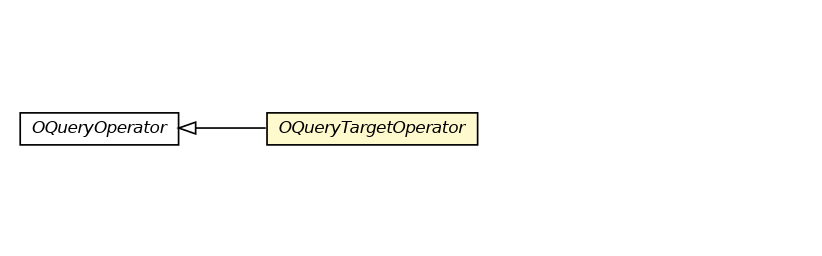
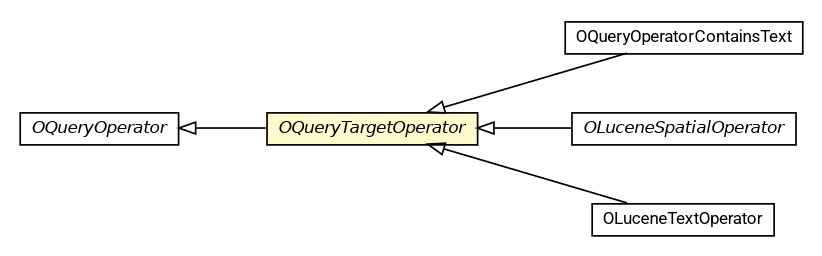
  digraph {
    fontname=Roboto
    nodesep=0.25
    rankdir=LR
    ranksep=0.5
    node [fontcolor=black fontname=Roboto fontsize=10.0 shape=plaintext]
    edge [arrowtail=empty dir=back fontname=Roboto fontsize=10 headport=p labelfontname=Helvetica labelfontsize=10 tailport=p]
    n1 [label=<<table title="com.orientechnologies.orient.core.sql.operator.OQueryOperator" border="0" cellborder="1" cellspacing="0" cellpadding="2" port="p" href="./OQueryOperator.html"> 		<tr><td><table border="0" cellspacing="0" cellpadding="1"> <tr><td align="center" balign="center"><font face="Helvetica-Oblique"> OQueryOperator </font></td></tr> 		</table></td></tr> 		</table>>]
    n2 [label=<<table title="com.orientechnologies.orient.core.sql.operator.OQueryTargetOperator" border="0" cellborder="1" cellspacing="0" cellpadding="2" port="p" bgcolor="lemonChiffon" href="./OQueryTargetOperator.html"> 		<tr><td><table border="0" cellspacing="0" cellpadding="1"> <tr><td align="center" balign="center"><font face="Helvetica-Oblique"> OQueryTargetOperator </font></td></tr> 		</table></td></tr> 		</table>>]
+   n3 [label=<<table title="com.orientechnologies.orient.core.sql.operator.OQueryOperatorContainsText" border="0" cellborder="1" cellspacing="0" cellpadding="2" port="p" href="./OQueryOperatorContainsText.html"> 		<tr><td><table border="0" cellspacing="0" cellpadding="1"> <tr><td align="center" balign="center"> OQueryOperatorContainsText </td></tr> 		</table></td></tr> 		</table>>]
+   n4 [label=<<table title="com.orientechnologies.spatial.operator.OLuceneSpatialOperator" border="0" cellborder="1" cellspacing="0" cellpadding="2" port="p" href="../../../../spatial/operator/OLuceneSpatialOperator.html"> 		<tr><td><table border="0" cellspacing="0" cellpadding="1"> <tr><td align="center" balign="center"><font face="Helvetica-Oblique"> OLuceneSpatialOperator </font></td></tr> 		</table></td></tr> 		</table>>]
+   n5 [label=<<table title="com.orientechnologies.lucene.operator.OLuceneTextOperator" border="0" cellborder="1" cellspacing="0" cellpadding="2" port="p" href="../../../../lucene/operator/OLuceneTextOperator.html"> 		<tr><td><table border="0" cellspacing="0" cellpadding="1"> <tr><td align="center" balign="center"> OLuceneTextOperator </td></tr> 		</table></td></tr> 		</table>>]
    n1 -> n2
+   n2 -> n3
+   n2 -> n4
+   n2 -> n5
  }
